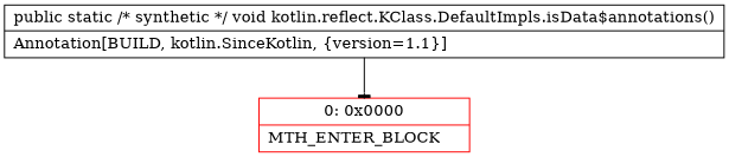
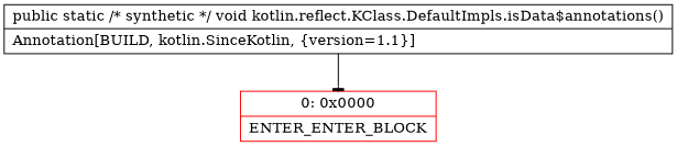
  digraph {
    node [shape=record]
-   n1 [color=red label="{0\:\ 0x0000|MTH_ENTER_BLOCK\l}"]
+   n1 [color=red label="{0\:\ 0x0000|ENTER_ENTER_BLOCK\l}"]
    n2 [label="{public static \/* synthetic *\/ void kotlin.reflect.KClass.DefaultImpls.isData$annotations()  | Annotation[BUILD, kotlin.SinceKotlin, \{version=1.1\}]\l}"]
    subgraph cluster_1 {
      label="R(0)"
    }
    n2 -> n1 [arrowhead=tee]
  }
